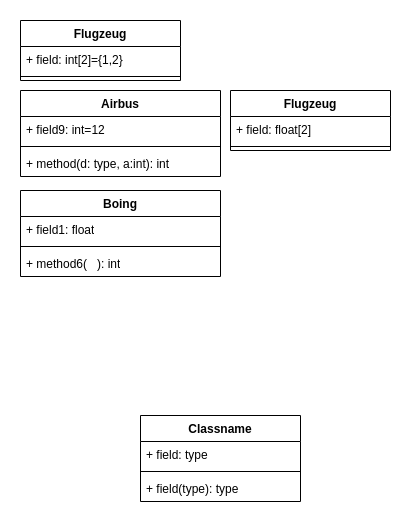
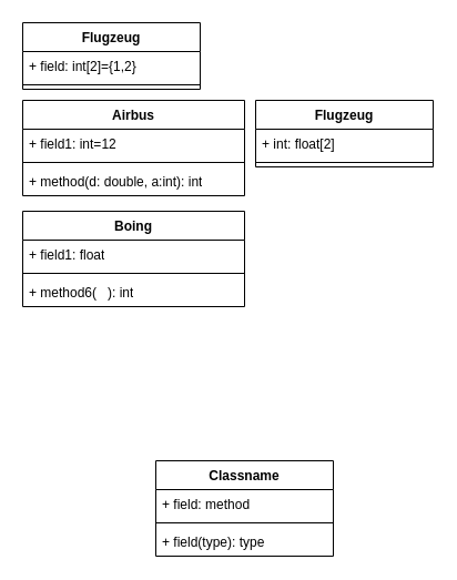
  <mxCell id="0" />
  <mxCell id="1" parent="0" />
  <mxCell id="2" value="Flugzeug" style="swimlane;fontStyle=1;align=center;verticalAlign=top;childLayout=stackLayout;horizontal=1;startSize=26;horizontalStack=0;resizeParent=1;resizeParentMax=0;resizeLast=0;collapsible=1;marginBottom=0;whiteSpace=wrap;html=1;" parent="1" vertex="1"><mxGeometry x="20" y="20" width="160" height="60" as="geometry"><mxRectangle x="120" y="100" width="90" height="30" as="alternateBounds" /></mxGeometry></mxCell>
  <mxCell id="3" value="+ field: int[2]={1,2}" style="text;strokeColor=none;fillColor=none;align=left;verticalAlign=top;spacingLeft=4;spacingRight=4;overflow=hidden;rotatable=0;points=[[0,0.5],[1,0.5]];portConstraint=eastwest;whiteSpace=wrap;html=1;" parent="2" vertex="1"><mxGeometry y="26" width="160" height="26" as="geometry" /></mxCell>
  <mxCell id="4" value="" style="line;strokeWidth=1;fillColor=none;align=left;verticalAlign=middle;spacingTop=-1;spacingLeft=3;spacingRight=3;rotatable=0;labelPosition=right;points=[];portConstraint=eastwest;strokeColor=inherit;" parent="2" vertex="1"><mxGeometry y="52" width="160" height="8" as="geometry" /></mxCell>
  <mxCell id="5" value="Boing" style="swimlane;fontStyle=1;align=center;verticalAlign=top;childLayout=stackLayout;horizontal=1;startSize=26;horizontalStack=0;resizeParent=1;resizeParentMax=0;resizeLast=0;collapsible=1;marginBottom=0;whiteSpace=wrap;html=1;" parent="1" vertex="1"><mxGeometry x="20" y="190" width="200" height="86" as="geometry"><mxRectangle x="300" y="290" width="70" height="30" as="alternateBounds" /></mxGeometry></mxCell>
  <mxCell id="6" value="+ field1: float" style="text;strokeColor=none;fillColor=none;align=left;verticalAlign=top;spacingLeft=4;spacingRight=4;overflow=hidden;rotatable=0;points=[[0,0.5],[1,0.5]];portConstraint=eastwest;whiteSpace=wrap;html=1;" parent="5" vertex="1"><mxGeometry y="26" width="200" height="26" as="geometry" /></mxCell>
  <mxCell id="7" value="" style="line;strokeWidth=1;fillColor=none;align=left;verticalAlign=middle;spacingTop=-1;spacingLeft=3;spacingRight=3;rotatable=0;labelPosition=right;points=[];portConstraint=eastwest;strokeColor=inherit;" parent="5" vertex="1"><mxGeometry y="52" width="200" height="8" as="geometry" /></mxCell>
  <mxCell id="8" value="+ method6(&amp;nbsp; &amp;nbsp;): int" style="text;strokeColor=none;fillColor=none;align=left;verticalAlign=top;spacingLeft=4;spacingRight=4;overflow=hidden;rotatable=0;points=[[0,0.5],[1,0.5]];portConstraint=eastwest;whiteSpace=wrap;html=1;" parent="5" vertex="1"><mxGeometry y="60" width="200" height="26" as="geometry" /></mxCell>
  <mxCell id="9" value="Airbus" style="swimlane;fontStyle=1;align=center;verticalAlign=top;childLayout=stackLayout;horizontal=1;startSize=26;horizontalStack=0;resizeParent=1;resizeParentMax=0;resizeLast=0;collapsible=1;marginBottom=0;whiteSpace=wrap;html=1;" parent="1" vertex="1"><mxGeometry x="20" y="90" width="200" height="86" as="geometry"><mxRectangle x="-110" y="264" width="80" height="30" as="alternateBounds" /></mxGeometry></mxCell>
- <mxCell id="10" value="+ field9: int=12" style="text;strokeColor=none;fillColor=none;align=left;verticalAlign=top;spacingLeft=4;spacingRight=4;overflow=hidden;rotatable=0;points=[[0,0.5],[1,0.5]];portConstraint=eastwest;whiteSpace=wrap;html=1;" parent="9" vertex="1"><mxGeometry y="26" width="200" height="26" as="geometry" /></mxCell>
+ <mxCell id="10" value="+ field1: int=12" style="text;strokeColor=none;fillColor=none;align=left;verticalAlign=top;spacingLeft=4;spacingRight=4;overflow=hidden;rotatable=0;points=[[0,0.5],[1,0.5]];portConstraint=eastwest;whiteSpace=wrap;html=1;" parent="9" vertex="1"><mxGeometry y="26" width="200" height="26" as="geometry" /></mxCell>
  <mxCell id="11" value="" style="line;strokeWidth=1;fillColor=none;align=left;verticalAlign=middle;spacingTop=-1;spacingLeft=3;spacingRight=3;rotatable=0;labelPosition=right;points=[];portConstraint=eastwest;strokeColor=inherit;" parent="9" vertex="1"><mxGeometry y="52" width="200" height="8" as="geometry" /></mxCell>
- <mxCell id="12" value="+ method(d: type, a:int): int" style="text;strokeColor=none;fillColor=none;align=left;verticalAlign=top;spacingLeft=4;spacingRight=4;overflow=hidden;rotatable=0;points=[[0,0.5],[1,0.5]];portConstraint=eastwest;whiteSpace=wrap;html=1;" parent="9" vertex="1"><mxGeometry y="60" width="200" height="26" as="geometry" /></mxCell>
+ <mxCell id="12" value="+ method(d: double, a:int): int" style="text;strokeColor=none;fillColor=none;align=left;verticalAlign=top;spacingLeft=4;spacingRight=4;overflow=hidden;rotatable=0;points=[[0,0.5],[1,0.5]];portConstraint=eastwest;whiteSpace=wrap;html=1;" parent="9" vertex="1"><mxGeometry y="60" width="200" height="26" as="geometry" /></mxCell>
  <mxCell id="13" value="Flugzeug" style="swimlane;fontStyle=1;align=center;verticalAlign=top;childLayout=stackLayout;horizontal=1;startSize=26;horizontalStack=0;resizeParent=1;resizeParentMax=0;resizeLast=0;collapsible=1;marginBottom=0;whiteSpace=wrap;html=1;" vertex="1" parent="1"><mxGeometry x="230" y="90" width="160" height="60" as="geometry"><mxRectangle x="120" y="100" width="90" height="30" as="alternateBounds" /></mxGeometry></mxCell>
- <mxCell id="14" value="+ field: float[2]" style="text;strokeColor=none;fillColor=none;align=left;verticalAlign=top;spacingLeft=4;spacingRight=4;overflow=hidden;rotatable=0;points=[[0,0.5],[1,0.5]];portConstraint=eastwest;whiteSpace=wrap;html=1;" vertex="1" parent="13"><mxGeometry y="26" width="160" height="26" as="geometry" /></mxCell>
+ <mxCell id="14" value="+ int: float[2]" style="text;strokeColor=none;fillColor=none;align=left;verticalAlign=top;spacingLeft=4;spacingRight=4;overflow=hidden;rotatable=0;points=[[0,0.5],[1,0.5]];portConstraint=eastwest;whiteSpace=wrap;html=1;" vertex="1" parent="13"><mxGeometry y="26" width="160" height="26" as="geometry" /></mxCell>
  <mxCell id="15" value="" style="line;strokeWidth=1;fillColor=none;align=left;verticalAlign=middle;spacingTop=-1;spacingLeft=3;spacingRight=3;rotatable=0;labelPosition=right;points=[];portConstraint=eastwest;strokeColor=inherit;" vertex="1" parent="13"><mxGeometry y="52" width="160" height="8" as="geometry" /></mxCell>
  <mxCell id="16" value="Classname" style="swimlane;fontStyle=1;align=center;verticalAlign=top;childLayout=stackLayout;horizontal=1;startSize=26;horizontalStack=0;resizeParent=1;resizeParentMax=0;resizeLast=0;collapsible=1;marginBottom=0;whiteSpace=wrap;html=1;" vertex="1" parent="1"><mxGeometry x="140" y="415" width="160" height="86" as="geometry" /></mxCell>
- <mxCell id="17" value="+ field: type" style="text;strokeColor=none;fillColor=none;align=left;verticalAlign=top;spacingLeft=4;spacingRight=4;overflow=hidden;rotatable=0;points=[[0,0.5],[1,0.5]];portConstraint=eastwest;whiteSpace=wrap;html=1;" vertex="1" parent="16"><mxGeometry y="26" width="160" height="26" as="geometry" /></mxCell>
+ <mxCell id="17" value="+ field: method" style="text;strokeColor=none;fillColor=none;align=left;verticalAlign=top;spacingLeft=4;spacingRight=4;overflow=hidden;rotatable=0;points=[[0,0.5],[1,0.5]];portConstraint=eastwest;whiteSpace=wrap;html=1;" vertex="1" parent="16"><mxGeometry y="26" width="160" height="26" as="geometry" /></mxCell>
  <mxCell id="18" value="" style="line;strokeWidth=1;fillColor=none;align=left;verticalAlign=middle;spacingTop=-1;spacingLeft=3;spacingRight=3;rotatable=0;labelPosition=right;points=[];portConstraint=eastwest;strokeColor=inherit;" vertex="1" parent="16"><mxGeometry y="52" width="160" height="8" as="geometry" /></mxCell>
  <mxCell id="19" value="+ field(type): type" style="text;strokeColor=none;fillColor=none;align=left;verticalAlign=top;spacingLeft=4;spacingRight=4;overflow=hidden;rotatable=0;points=[[0,0.5],[1,0.5]];portConstraint=eastwest;whiteSpace=wrap;html=1;" vertex="1" parent="16"><mxGeometry y="60" width="160" height="26" as="geometry" /></mxCell>
